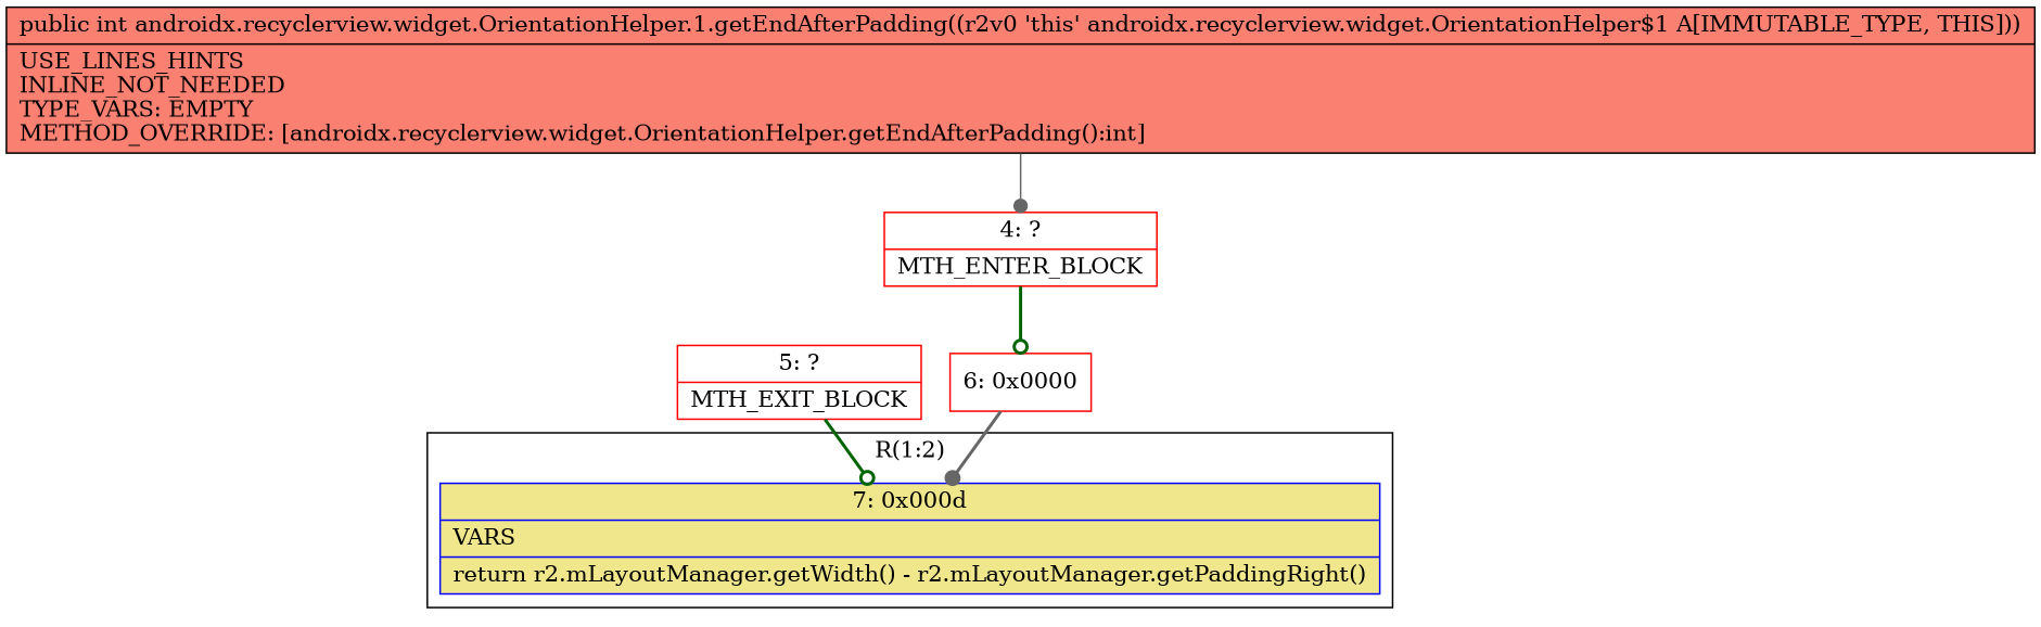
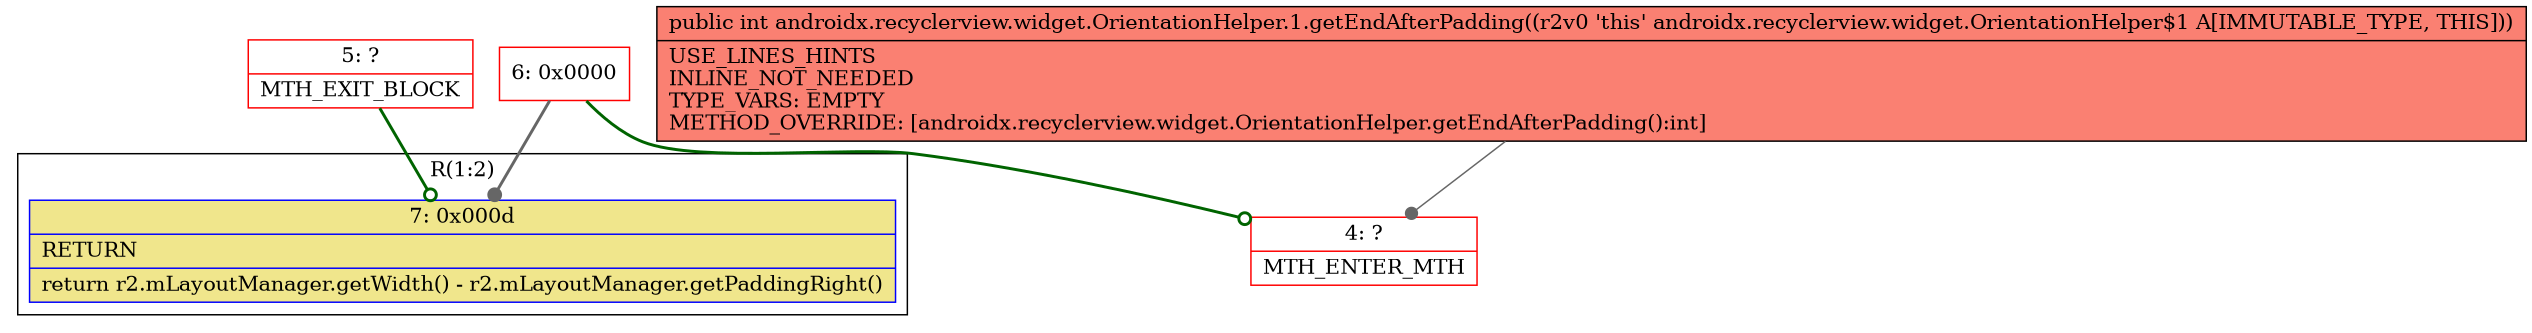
  digraph {
    node [color=red fillcolor=white shape=record style=filled]
    edge [arrowhead=odot color=darkgreen style=bold]
-   n1 [color=blue fillcolor=khaki label="{7\:\ 0x000d|VARS\l|return r2.mLayoutManager.getWidth() \- r2.mLayoutManager.getPaddingRight()\l}"]
+   n1 [color=blue fillcolor=khaki label="{7\:\ 0x000d|RETURN\l|return r2.mLayoutManager.getWidth() \- r2.mLayoutManager.getPaddingRight()\l}"]
    n2 [label="{5\:\ ?|MTH_EXIT_BLOCK\l}"]
-   n3 [label="{4\:\ ?|MTH_ENTER_BLOCK\l}"]
+   n3 [label="{4\:\ ?|MTH_ENTER_MTH\l}"]
    n4 [label="{6\:\ 0x0000}"]
    n5 [fillcolor=salmon label="{public int androidx.recyclerview.widget.OrientationHelper.1.getEndAfterPadding((r2v0 'this' androidx.recyclerview.widget.OrientationHelper$1 A[IMMUTABLE_TYPE, THIS]))  | USE_LINES_HINTS\lINLINE_NOT_NEEDED\lTYPE_VARS: EMPTY\lMETHOD_OVERRIDE: [androidx.recyclerview.widget.OrientationHelper.getEndAfterPadding():int]\l}" color=""]
    subgraph cluster_1 {
      label="R(1:2)"
      n1
    }
    n2 -> n1
-   n3 -> n4
+   n4 -> n3
    n4 -> n1 [arrowhead=dot color=gray40]
    n5 -> n3 [arrowhead=dot color=gray40 style=solid]
  }
